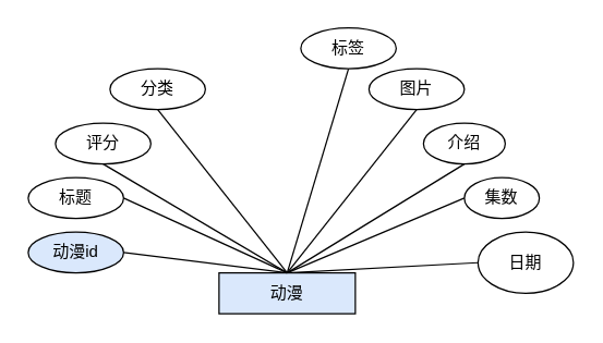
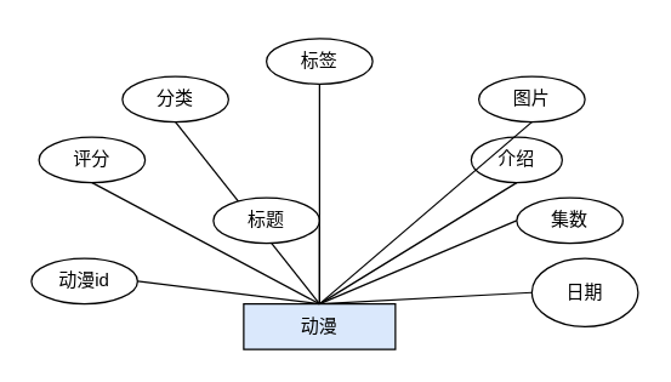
  <mxCell id="0" />
  <mxCell id="1" parent="0" />
  <mxCell id="2" style="edgeStyle=none;shape=connector;rounded=0;orthogonalLoop=1;jettySize=auto;html=1;exitX=0.5;exitY=1;exitDx=0;exitDy=0;labelBackgroundColor=default;fontFamily=Helvetica;fontSize=11;fontColor=default;endArrow=none;endFill=0;strokeColor=default;entryX=0.5;entryY=0;entryDx=0;entryDy=0;" edge="1" parent="1" source="3" target="19"><mxGeometry relative="1" as="geometry"><mxPoint x="220" y="200" as="targetPoint" /></mxGeometry></mxCell>
  <mxCell id="3" value="分类" style="ellipse;whiteSpace=wrap;html=1;" vertex="1" parent="1"><mxGeometry x="80" y="50" width="70" height="30" as="geometry" /></mxCell>
  <mxCell id="4" style="edgeStyle=none;shape=connector;rounded=0;orthogonalLoop=1;jettySize=auto;html=1;exitX=1;exitY=0.5;exitDx=0;exitDy=0;labelBackgroundColor=default;fontFamily=Helvetica;fontSize=11;fontColor=default;endArrow=none;endFill=0;strokeColor=default;entryX=0.5;entryY=0;entryDx=0;entryDy=0;" edge="1" parent="1" source="5" target="19"><mxGeometry relative="1" as="geometry"><mxPoint x="230" y="190" as="targetPoint" /></mxGeometry></mxCell>
- <mxCell id="5" value="标题" style="ellipse;whiteSpace=wrap;html=1;" vertex="1" parent="1"><mxGeometry x="20" y="130" width="70" height="30" as="geometry" /></mxCell>
- <mxCell id="6" value="动漫id" style="ellipse;whiteSpace=wrap;html=1;fillColor=#dae8fc;" vertex="1" parent="1"><mxGeometry x="20" y="170" width="70" height="30" as="geometry" /></mxCell>
+ <mxCell id="5" value="标题" style="ellipse;whiteSpace=wrap;html=1;" vertex="1" parent="1"><mxGeometry x="140" y="130" width="70" height="30" as="geometry" /></mxCell>
+ <mxCell id="6" value="动漫id" style="ellipse;whiteSpace=wrap;html=1;" vertex="1" parent="1"><mxGeometry x="20" y="170" width="70" height="30" as="geometry" /></mxCell>
  <mxCell id="7" style="edgeStyle=none;shape=connector;rounded=0;orthogonalLoop=1;jettySize=auto;html=1;exitX=0.5;exitY=1;exitDx=0;exitDy=0;entryX=0.5;entryY=0;entryDx=0;entryDy=0;labelBackgroundColor=default;fontFamily=Helvetica;fontSize=11;fontColor=default;endArrow=none;endFill=0;strokeColor=default;" edge="1" parent="1" source="8" target="19"><mxGeometry relative="1" as="geometry" /></mxCell>
- <mxCell id="8" value="评分" style="ellipse;whiteSpace=wrap;html=1;" vertex="1" parent="1"><mxGeometry x="40" y="90" width="70" height="30" as="geometry" /></mxCell>
+ <mxCell id="8" value="评分" style="ellipse;whiteSpace=wrap;html=1;" vertex="1" parent="1"><mxGeometry x="25" y="90" width="70" height="30" as="geometry" /></mxCell>
  <mxCell id="9" style="edgeStyle=none;shape=connector;rounded=0;orthogonalLoop=1;jettySize=auto;html=1;exitX=0;exitY=0.5;exitDx=0;exitDy=0;entryX=0.5;entryY=0;entryDx=0;entryDy=0;labelBackgroundColor=default;fontFamily=Helvetica;fontSize=11;fontColor=default;endArrow=none;endFill=0;strokeColor=default;" edge="1" parent="1" source="10" target="19"><mxGeometry relative="1" as="geometry" /></mxCell>
- <mxCell id="10" value="集数" style="ellipse;whiteSpace=wrap;html=1;" vertex="1" parent="1"><mxGeometry x="340" y="130" width="55" height="30" as="geometry" /></mxCell>
+ <mxCell id="10" value="集数" style="ellipse;whiteSpace=wrap;html=1;" vertex="1" parent="1"><mxGeometry x="340" y="130" width="70" height="30" as="geometry" /></mxCell>
  <mxCell id="11" style="edgeStyle=none;shape=connector;rounded=0;orthogonalLoop=1;jettySize=auto;html=1;exitX=0.5;exitY=1;exitDx=0;exitDy=0;labelBackgroundColor=default;fontFamily=Helvetica;fontSize=11;fontColor=default;endArrow=none;endFill=0;strokeColor=default;entryX=0.5;entryY=0;entryDx=0;entryDy=0;" edge="1" parent="1" source="12" target="19"><mxGeometry relative="1" as="geometry"><mxPoint x="230" y="160" as="targetPoint" /></mxGeometry></mxCell>
  <mxCell id="12" value="介绍" style="ellipse;whiteSpace=wrap;html=1;" vertex="1" parent="1"><mxGeometry x="310" y="90" width="60" height="30" as="geometry" /></mxCell>
  <mxCell id="13" style="edgeStyle=none;shape=connector;rounded=0;orthogonalLoop=1;jettySize=auto;html=1;exitX=0;exitY=0.5;exitDx=0;exitDy=0;labelBackgroundColor=default;fontFamily=Helvetica;fontSize=11;fontColor=default;endArrow=none;endFill=0;strokeColor=default;entryX=0.5;entryY=0;entryDx=0;entryDy=0;" edge="1" parent="1" source="14" target="19"><mxGeometry relative="1" as="geometry"><mxPoint x="230" y="160" as="targetPoint" /></mxGeometry></mxCell>
  <mxCell id="14" value="日期" style="ellipse;whiteSpace=wrap;html=1;" vertex="1" parent="1"><mxGeometry x="350" y="170" width="70" height="45" as="geometry" /></mxCell>
  <mxCell id="15" style="edgeStyle=none;shape=connector;rounded=0;orthogonalLoop=1;jettySize=auto;html=1;exitX=0.5;exitY=1;exitDx=0;exitDy=0;entryX=0.5;entryY=0;entryDx=0;entryDy=0;labelBackgroundColor=default;fontFamily=Helvetica;fontSize=11;fontColor=default;endArrow=none;endFill=0;strokeColor=default;" edge="1" parent="1" source="16" target="19"><mxGeometry relative="1" as="geometry" /></mxCell>
- <mxCell id="16" value="标签" style="ellipse;whiteSpace=wrap;html=1;" vertex="1" parent="1"><mxGeometry x="220" y="20" width="70" height="30" as="geometry" /></mxCell>
+ <mxCell id="16" value="标签" style="ellipse;whiteSpace=wrap;html=1;" vertex="1" parent="1"><mxGeometry x="175" y="25" width="70" height="30" as="geometry" /></mxCell>
  <mxCell id="17" style="edgeStyle=none;shape=connector;rounded=0;orthogonalLoop=1;jettySize=auto;html=1;exitX=0.5;exitY=1;exitDx=0;exitDy=0;labelBackgroundColor=default;fontFamily=Helvetica;fontSize=11;fontColor=default;endArrow=none;endFill=0;strokeColor=default;entryX=0.5;entryY=0;entryDx=0;entryDy=0;" edge="1" parent="1" source="18" target="19"><mxGeometry relative="1" as="geometry"><mxPoint x="230" y="160" as="targetPoint" /><Array as="points" /></mxGeometry></mxCell>
- <mxCell id="18" value="图片" style="ellipse;whiteSpace=wrap;html=1;" vertex="1" parent="1"><mxGeometry x="270" y="50" width="70" height="30" as="geometry" /></mxCell>
+ <mxCell id="18" value="图片" style="ellipse;whiteSpace=wrap;html=1;" vertex="1" parent="1"><mxGeometry x="315" y="50" width="70" height="30" as="geometry" /></mxCell>
  <mxCell id="19" value="动漫" style="rounded=0;whiteSpace=wrap;html=1;fillColor=#dae8fc;" vertex="1" parent="1"><mxGeometry x="160" y="200" width="100" height="30" as="geometry" /></mxCell>
  <mxCell id="20" value="" style="edgeStyle=none;shape=connector;rounded=0;orthogonalLoop=1;jettySize=auto;html=1;exitX=1;exitY=0.5;exitDx=0;exitDy=0;labelBackgroundColor=default;fontFamily=Helvetica;fontSize=11;fontColor=default;endArrow=none;endFill=0;strokeColor=default;entryX=0.5;entryY=0;entryDx=0;entryDy=0;" edge="1" parent="1" source="6" target="19"><mxGeometry relative="1" as="geometry"><mxPoint x="230" y="190" as="targetPoint" /><mxPoint x="70" y="135" as="sourcePoint" /></mxGeometry></mxCell>
